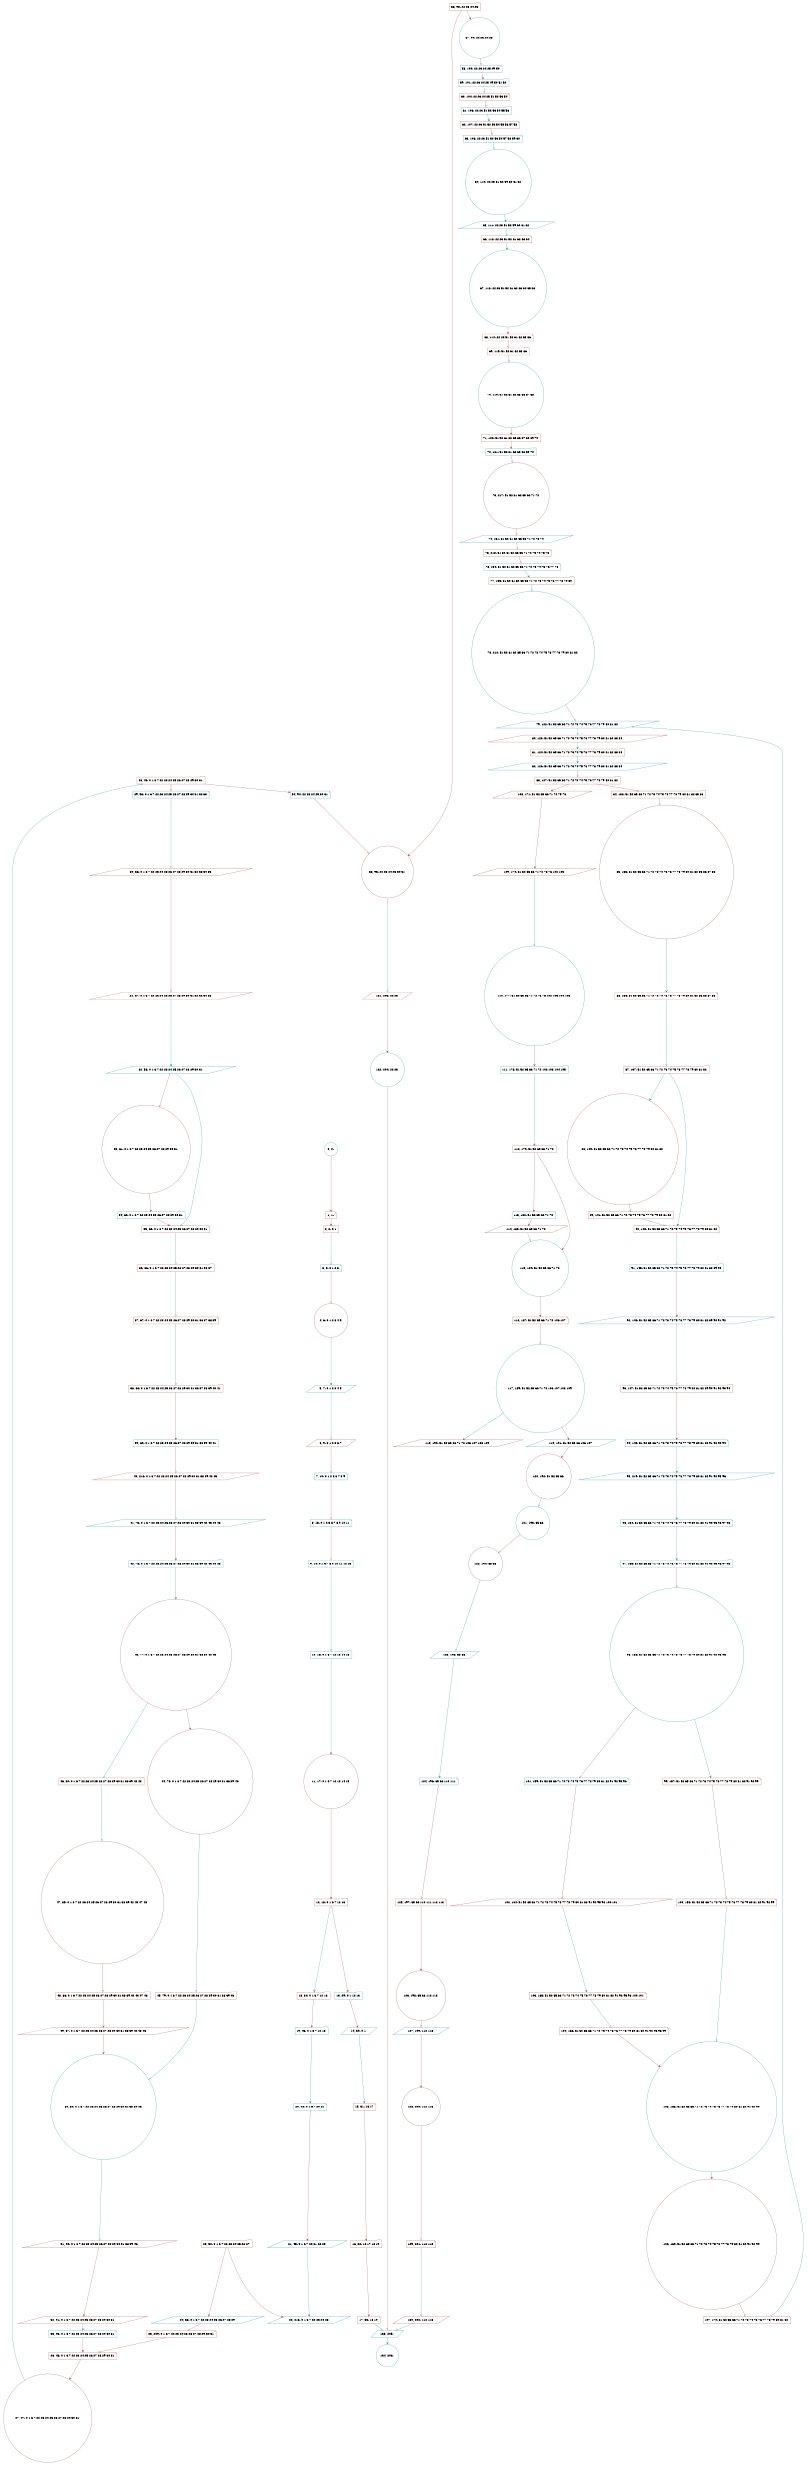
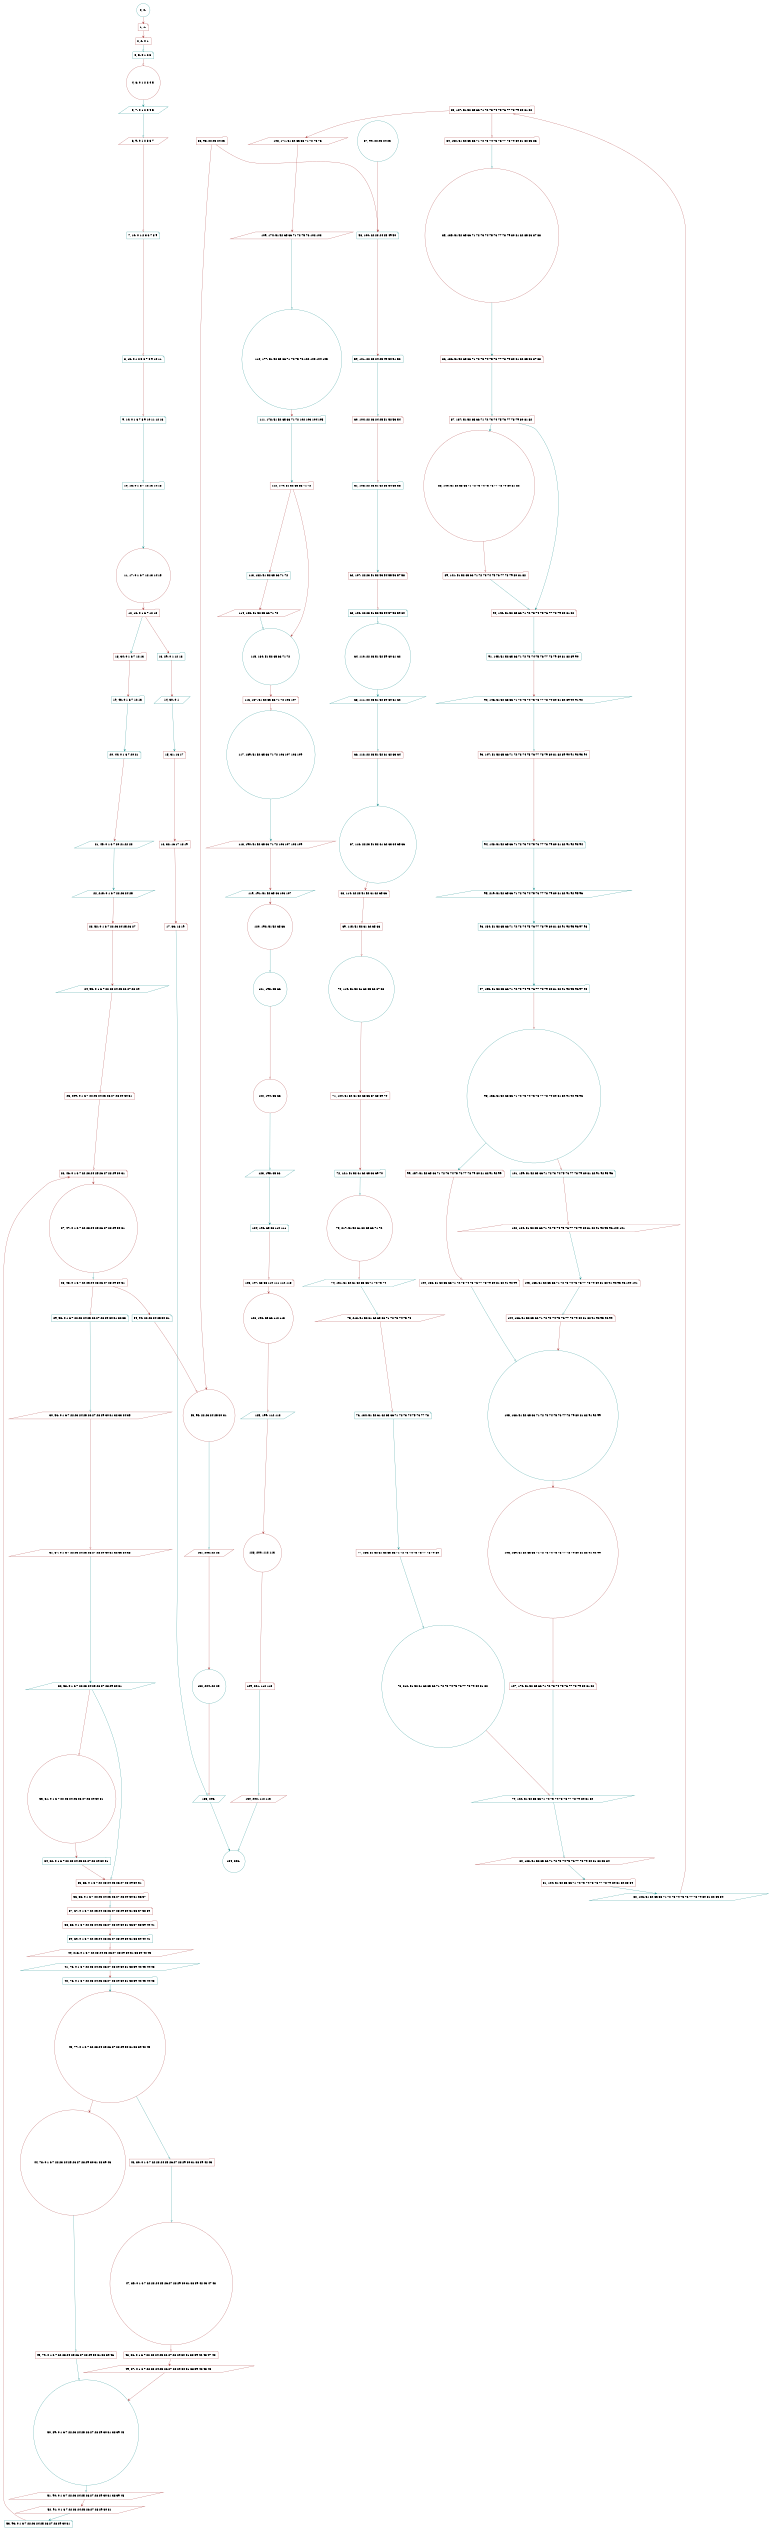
  digraph {
    node [color=brown shape=note]
    edge [arrowhead=onormal color=brown]
    n1 [color=teal label="0, 0: " shape=circle]
    n2 [label="1, 1: "]
    n3 [label="2, 2: 0 1 " shape=folder]
    n4 [color=teal label="3, 5: 0 1 2 3 "]
    n5 [label="4, 6: 0 1 2 3 4 5 " shape=circle]
    n6 [color=teal label="5, 7: 0 1 2 3 4 5 " shape=parallelogram]
    n7 [label="6, 9: 0 1 2 3 6 7 " shape=parallelogram]
    n8 [color=teal label="7, 10: 0 1 2 3 6 7 8 9 "]
    n9 [color=teal label="8, 13: 0 1 2 3 6 7 8 9 10 11 "]
    n10 [color=teal label="9, 14: 0 1 6 7 8 9 10 11 12 13 "]
    n11 [color=teal label="10, 16: 0 1 6 7 12 13 14 15 " shape=folder]
    n12 [label="11, 17: 0 1 6 7 12 13 14 15 " shape=circle]
    n13 [label="12, 18: 0 1 6 7 12 13 " shape=folder]
    n14 [color=teal label="13, 29: 0 1 12 13 " shape=folder]
    n15 [label="18, 34: 0 1 6 7 12 13 " shape=folder]
    n16 [color=teal label="14, 30: 0 1 " shape=parallelogram]
    n17 [color=teal label="19, 43: 0 1 6 7 12 13 " shape=folder]
    n18 [label="15, 31: 16 17 "]
    n19 [label="16, 32: 16 17 18 19 " shape=folder]
    n20 [label="17, 33: 18 19 "]
    n21 [color=teal label="133, 205: " shape=parallelogram]
    n22 [color=teal label="134, 206: " shape=circle]
    n23 [color=teal label="20, 44: 0 1 6 7 20 21 "]
    n24 [color=teal label="21, 45: 0 1 6 7 20 21 22 23 " shape=parallelogram]
    n25 [color=teal label="22, 215: 0 1 6 7 22 23 24 25 " shape=parallelogram]
    n26 [label="23, 52: 0 1 6 7 22 23 24 25 26 27 " shape=folder]
    n27 [color=teal label="24, 55: 0 1 6 7 22 23 24 25 26 27 28 29 " shape=parallelogram]
    n28 [label="25, 209: 0 1 6 7 22 23 24 25 26 27 28 29 30 31 "]
    n29 [label="26, 46: 0 1 6 7 22 23 24 25 26 27 28 29 30 31 "]
    n30 [label="27, 47: 0 1 6 7 22 23 24 25 26 27 28 29 30 31 " shape=circle]
    n31 [label="28, 48: 0 1 6 7 22 23 24 25 26 27 28 29 30 31 " shape=folder]
    n32 [color=teal label="29, 53: 0 1 6 7 22 23 24 25 26 27 28 29 30 31 32 33 "]
    n33 [color=teal label="54, 94: 22 23 24 25 30 31 "]
    n34 [label="30, 56: 0 1 6 7 22 23 24 25 26 27 28 29 30 31 32 33 34 35 " shape=parallelogram]
    n35 [label="55, 95: 22 23 24 25 30 31 " shape=circle]
    n36 [label="31, 57: 0 1 6 7 22 23 24 25 26 27 28 29 30 31 32 33 34 35 " shape=parallelogram]
    n37 [color=teal label="32, 58: 0 1 6 7 22 23 24 25 26 27 28 29 30 31 " shape=parallelogram]
    n38 [label="33, 61: 0 1 6 7 22 23 24 25 26 27 28 29 30 31 " shape=circle]
    n39 [label="35, 63: 0 1 6 7 22 23 24 25 26 27 28 29 30 31 "]
    n40 [color=teal label="34, 62: 0 1 6 7 22 23 24 25 26 27 28 29 30 31 " shape=folder]
    n41 [label="36, 66: 0 1 6 7 22 23 24 25 26 27 28 29 30 31 36 37 " shape=folder]
    n42 [label="37, 67: 0 1 6 7 22 23 24 25 26 27 28 29 30 31 36 37 38 39 "]
    n43 [label="38, 68: 0 1 6 7 22 23 24 25 26 27 28 29 30 31 36 37 38 39 40 41 " shape=folder]
    n44 [color=teal label="39, 69: 0 1 6 7 22 23 24 25 26 27 28 29 30 31 38 39 40 41 " shape=folder]
    n45 [label="40, 216: 0 1 6 7 22 23 24 25 26 27 28 29 30 31 38 39 42 43 " shape=parallelogram]
    n46 [color=teal label="41, 75: 0 1 6 7 22 23 24 25 26 27 28 29 30 31 38 39 42 43 44 45 " shape=parallelogram]
    n47 [color=teal label="42, 76: 0 1 6 7 22 23 24 25 26 27 28 29 30 31 38 39 42 43 44 45 " shape=folder]
    n48 [label="43, 77: 0 1 6 7 22 23 24 25 26 27 28 29 30 31 38 39 42 43 " shape=circle]
    n49 [label="44, 78: 0 1 6 7 22 23 24 25 26 27 28 29 30 31 38 39 46 " shape=circle]
    n50 [label="46, 80: 0 1 6 7 22 23 24 25 26 27 28 29 30 31 38 39 42 43 " shape=folder]
    n51 [label="45, 79: 0 1 6 7 22 23 24 25 26 27 28 29 30 31 38 39 46 " shape=folder]
    n52 [label="47, 85: 0 1 6 7 22 23 24 25 26 27 28 29 30 31 38 39 42 43 47 48 " shape=circle]
    n53 [color=teal label="50, 89: 0 1 6 7 22 23 24 25 26 27 28 29 30 31 38 39 46 " shape=circle]
    n54 [label="51, 90: 0 1 6 7 22 23 24 25 26 27 28 29 30 31 38 39 46 " shape=parallelogram]
    n55 [label="48, 86: 0 1 6 7 22 23 24 25 26 27 28 29 30 31 38 39 42 43 47 48 " shape=folder]
    n56 [label="49, 87: 0 1 6 7 22 23 24 25 26 27 28 29 30 31 38 39 42 43 46 " shape=parallelogram]
    n57 [label="52, 91: 0 1 6 7 22 23 24 25 26 27 28 29 30 31 " shape=parallelogram]
    n58 [color=teal label="53, 93: 0 1 6 7 22 23 24 25 26 27 28 29 30 31 "]
    n59 [label="131, 203: 22 23 " shape=parallelogram]
    n60 [label="56, 98: 22 23 24 25 " shape=folder]
    n61 [color=teal label="57, 99: 22 23 24 25 " shape=circle]
    n62 [color=teal label="132, 204: 22 23 " shape=circle]
    n63 [color=teal label="58, 100: 22 23 24 25 49 50 "]
    n64 [color=teal label="59, 101: 22 23 24 25 49 50 51 52 " shape=folder]
    n65 [label="60, 104: 22 23 24 25 51 52 53 54 "]
    n66 [color=teal label="61, 106: 22 23 51 52 53 54 55 56 " shape=folder]
    n67 [label="62, 107: 22 23 51 52 53 54 55 56 57 58 "]
    n68 [color=teal label="63, 108: 22 23 51 52 53 54 57 58 59 60 "]
    n69 [color=teal label="64, 110: 22 23 51 52 59 60 61 62 " shape=circle]
    n70 [color=teal label="65, 111: 22 23 51 52 59 60 61 62 " shape=parallelogram]
    n71 [label="66, 112: 22 23 51 52 61 62 63 64 "]
    n72 [color=teal label="67, 113: 22 23 51 52 61 62 63 64 65 66 " shape=circle]
    n73 [label="68, 114: 22 23 51 52 61 62 65 66 "]
    n74 [label="69, 115: 51 52 61 62 65 66 " shape=folder]
    n75 [color=teal label="70, 119: 51 52 61 62 65 66 67 68 " shape=circle]
    n76 [label="71, 120: 51 52 61 62 65 66 67 68 69 70 " shape=folder]
    n77 [color=teal label="72, 121: 51 52 61 62 65 66 69 70 " shape=folder]
    n78 [label="73, 217: 51 52 61 62 65 66 71 72 " shape=circle]
    n79 [color=teal label="74, 131: 51 52 61 62 65 66 71 72 73 74 " shape=parallelogram]
-   n80 [label="75, 218: 51 52 61 62 65 66 71 72 73 74 75 76 "]
+   n80 [label="75, 218: 51 52 61 62 65 66 71 72 73 74 75 76 " shape=parallelogram]
    n81 [color=teal label="76, 134: 51 52 61 62 65 66 71 72 73 74 75 76 77 78 "]
    n82 [label="77, 153: 51 52 61 62 65 66 71 72 73 74 75 76 77 78 79 80 " shape=folder]
    n83 [color=teal label="78, 212: 51 52 61 62 65 66 71 72 73 74 75 76 77 78 79 80 81 82 " shape=circle]
    n84 [color=teal label="79, 122: 51 52 65 66 71 72 73 74 75 76 77 78 79 80 81 82 " shape=parallelogram]
    n85 [label="80, 123: 51 52 65 66 71 72 73 74 75 76 77 78 79 80 81 82 83 84 " shape=parallelogram]
    n86 [label="81, 124: 51 52 65 66 71 72 73 74 75 76 77 78 79 80 81 82 83 84 " shape=folder]
    n87 [color=teal label="82, 126: 51 52 65 66 71 72 73 74 75 76 77 78 79 80 81 82 83 84 " shape=parallelogram]
    n88 [label="83, 127: 51 52 65 66 71 72 73 74 75 76 77 78 79 80 81 82 " shape=folder]
    n89 [label="84, 132: 51 52 65 66 71 72 73 74 75 76 77 78 79 80 81 82 85 86 " shape=folder]
    n90 [label="108, 171: 51 52 65 66 71 72 75 76 " shape=parallelogram]
    n91 [label="85, 135: 51 52 65 66 71 72 73 74 75 76 77 78 79 80 81 82 85 86 87 88 " shape=circle]
    n92 [label="109, 174: 51 52 65 66 71 72 75 76 102 103 " shape=parallelogram]
    n93 [label="86, 136: 51 52 65 66 71 72 73 74 75 76 77 78 79 80 81 82 85 86 87 88 "]
    n94 [label="87, 137: 51 52 65 66 71 72 73 74 75 76 77 78 79 80 81 82 " shape=folder]
    n95 [label="88, 140: 51 52 65 66 71 72 73 74 75 76 77 78 79 80 81 82 " shape=circle]
    n96 [label="90, 142: 51 52 65 66 71 72 73 74 75 76 77 78 79 80 81 82 "]
    n97 [label="89, 141: 51 52 65 66 71 72 73 74 75 76 77 78 79 80 81 82 " shape=folder]
    n98 [color=teal label="91, 145: 51 52 65 66 71 72 73 74 75 76 77 78 79 80 81 82 89 90 " shape=folder]
    n99 [color=teal label="92, 146: 51 52 65 66 71 72 73 74 75 76 77 78 79 80 81 82 89 90 91 92 " shape=parallelogram]
    n100 [label="93, 147: 51 52 65 66 71 72 73 74 75 76 77 78 79 80 81 82 89 90 91 92 93 94 " shape=folder]
    n101 [color=teal label="94, 148: 51 52 65 66 71 72 73 74 75 76 77 78 79 80 81 82 91 92 93 94 "]
    n102 [color=teal label="95, 219: 51 52 65 66 71 72 73 74 75 76 77 78 79 80 81 82 91 92 95 96 " shape=parallelogram]
    n103 [color=teal label="96, 154: 51 52 65 66 71 72 73 74 75 76 77 78 79 80 81 82 91 92 95 96 97 98 "]
    n104 [color=teal label="97, 155: 51 52 65 66 71 72 73 74 75 76 77 78 79 80 81 82 91 92 95 96 97 98 " shape=folder]
    n105 [color=teal label="98, 156: 51 52 65 66 71 72 73 74 75 76 77 78 79 80 81 82 91 92 95 96 " shape=circle]
    n106 [label="99, 157: 51 52 65 66 71 72 73 74 75 76 77 78 79 80 81 82 91 92 99 "]
    n107 [color=teal label="101, 159: 51 52 65 66 71 72 73 74 75 76 77 78 79 80 81 82 91 92 95 96 "]
    n108 [label="100, 158: 51 52 65 66 71 72 73 74 75 76 77 78 79 80 81 82 91 92 99 "]
    n109 [label="102, 164: 51 52 65 66 71 72 73 74 75 76 77 78 79 80 81 82 91 92 95 96 100 101 " shape=parallelogram]
    n110 [color=teal label="105, 168: 51 52 65 66 71 72 73 74 75 76 77 78 79 80 81 82 91 92 99 " shape=circle]
    n111 [label="106, 169: 51 52 65 66 71 72 73 74 75 76 77 78 79 80 81 82 91 92 99 " shape=circle]
    n112 [label="103, 165: 51 52 65 66 71 72 73 74 75 76 77 78 79 80 81 82 91 92 95 96 100 101 "]
    n113 [label="104, 166: 51 52 65 66 71 72 73 74 75 76 77 78 79 80 81 82 91 92 95 96 99 "]
    n114 [label="107, 170: 51 52 65 66 71 72 73 74 75 76 77 78 79 80 81 82 "]
    n115 [color=teal label="110, 177: 51 52 65 66 71 72 75 76 102 103 104 105 " shape=circle]
    n116 [color=teal label="111, 178: 51 52 65 66 71 72 102 103 104 105 " shape=folder]
    n117 [label="112, 179: 51 52 65 66 71 72 " shape=folder]
    n118 [color=teal label="113, 182: 51 52 65 66 71 72 " shape=folder]
    n119 [color=teal label="115, 184: 51 52 65 66 71 72 " shape=circle]
    n120 [label="114, 183: 51 52 65 66 71 72 " shape=parallelogram]
    n121 [label="116, 187: 51 52 65 66 71 72 106 107 "]
    n122 [color=teal label="117, 189: 51 52 65 66 71 72 106 107 108 109 " shape=circle]
    n123 [label="118, 190: 51 52 65 66 71 72 106 107 108 109 " shape=parallelogram]
    n124 [color=teal label="119, 191: 51 52 65 66 106 107 " shape=parallelogram]
    n125 [label="120, 192: 51 52 65 66 " shape=circle]
    n126 [color=teal label="121, 193: 65 66 " shape=circle]
    n127 [label="122, 194: 65 66 " shape=circle]
    n128 [color=teal label="123, 195: 65 66 " shape=parallelogram]
    n129 [color=teal label="124, 196: 65 66 110 111 "]
    n130 [label="125, 197: 65 66 110 111 112 113 "]
    n131 [label="126, 198: 65 66 112 113 " shape=circle]
-   n132 [color=teal label="127, 199: 112 113 " shape=parallelogram]
+   n132 [color=teal label="125, 199: 112 113" shape=parallelogram]
    n133 [label="128, 200: 112 113 " shape=circle]
    n134 [label="129, 201: 112 113 "]
    n135 [label="130, 202: 112 113 " shape=parallelogram]
    n1 -> n2 [arrowhead=vee]
    n2 -> n3 [arrowhead=vee]
    n3 -> n4 [color=teal]
    n4 -> n5
    n5 -> n6 [arrowhead=vee color=teal]
    n6 -> n7 [color=teal]
    n7 -> n8
    n8 -> n9
    n9 -> n10
    n10 -> n11 [color=teal]
    n11 -> n12 [arrowhead=vee color=teal]
    n12 -> n13 [arrowhead=vee]
    n13 -> n14 [arrowhead=vee]
    n13 -> n15 [arrowhead=vee color=teal]
    n14 -> n16 [arrowhead=vee]
    n15 -> n17 [arrowhead=vee]
    n16 -> n18 [arrowhead=vee color=teal]
    n17 -> n23 [arrowhead=vee color=teal]
    n18 -> n19 [arrowhead=vee]
    n19 -> n20 [arrowhead=vee]
    n20 -> n21 [color=teal]
    n21 -> n22 [arrowhead=vee color=teal]
    n23 -> n24 [arrowhead=vee]
    n24 -> n25 [arrowhead=vee color=teal]
-   n26 -> n25 [arrowhead=vee]
+   n25 -> n26 [arrowhead=vee]
    n26 -> n27 [arrowhead=vee]
    n27 -> n28
    n28 -> n29
    n29 -> n30 [arrowhead=vee]
    n30 -> n31 [color=teal]
    n31 -> n32
    n31 -> n33 [arrowhead=vee]
    n32 -> n34 [color=teal]
    n33 -> n35
    n34 -> n36
    n35 -> n59 [color=teal]
    n36 -> n37 [arrowhead=vee color=teal]
    n37 -> n38
    n37 -> n39 [color=teal]
    n38 -> n40 [arrowhead=vee]
    n39 -> n41 [color=teal]
    n40 -> n39 [arrowhead=vee]
    n41 -> n42 [color=teal]
    n42 -> n43 [color=teal]
    n43 -> n44 [arrowhead=vee]
    n44 -> n45
    n45 -> n46
    n46 -> n47 [arrowhead=vee]
    n47 -> n48 [arrowhead=vee color=teal]
    n48 -> n49 [arrowhead=vee]
    n48 -> n50 [color=teal]
    n49 -> n51 [color=teal]
    n50 -> n52 [color=teal]
    n51 -> n53 [color=teal]
    n52 -> n55
    n53 -> n54 [color=teal]
    n54 -> n57 [arrowhead=vee]
    n55 -> n56 [arrowhead=vee]
    n56 -> n53 [arrowhead=vee]
    n57 -> n58 [arrowhead=vee color=teal]
    n58 -> n29 [arrowhead=vee]
    n59 -> n62 [arrowhead=vee]
    n60 -> n35 [arrowhead=vee]
-   n60 -> n61 [arrowhead=vee]
+   n60 -> n63 [arrowhead=vee]
    n61 -> n63
    n62 -> n21
    n63 -> n64 [arrowhead=vee]
    n64 -> n65 [color=teal]
    n65 -> n66
    n66 -> n67 [arrowhead=vee color=teal]
    n67 -> n68
    n68 -> n69 [color=teal]
    n69 -> n70 [arrowhead=vee color=teal]
    n70 -> n71 [color=teal]
    n71 -> n72 [arrowhead=vee color=teal]
    n72 -> n73 [arrowhead=vee]
    n73 -> n74
    n74 -> n75
    n75 -> n76 [arrowhead=vee]
    n76 -> n77 [arrowhead=vee]
    n77 -> n78 [color=teal]
    n78 -> n79
    n79 -> n80 [color=teal]
    n80 -> n81
    n81 -> n82 [arrowhead=vee color=teal]
    n82 -> n83 [color=teal]
    n83 -> n84
    n84 -> n85 [color=teal]
    n85 -> n86 [arrowhead=vee color=teal]
    n86 -> n87 [arrowhead=vee color=teal]
    n87 -> n88
    n88 -> n89
    n88 -> n90 [arrowhead=vee]
    n89 -> n91 [color=teal]
    n90 -> n92 [arrowhead=vee]
    n91 -> n93 [arrowhead=vee color=teal]
    n92 -> n115 [color=teal]
    n93 -> n94 [color=teal]
    n94 -> n95 [arrowhead=vee color=teal]
    n94 -> n96 [arrowhead=vee color=teal]
    n95 -> n97
    n96 -> n98 [color=teal]
    n97 -> n96 [color=teal]
    n98 -> n99 [arrowhead=vee]
    n99 -> n100 [color=teal]
    n100 -> n101 [arrowhead=vee]
    n101 -> n102 [arrowhead=vee color=teal]
    n102 -> n103 [arrowhead=vee color=teal]
    n103 -> n104 [arrowhead=vee color=teal]
    n104 -> n105
    n105 -> n106 [arrowhead=vee color=teal]
    n105 -> n107
    n106 -> n108
    n107 -> n109
    n108 -> n110 [color=teal]
    n109 -> n112 [arrowhead=vee color=teal]
    n110 -> n111 [arrowhead=vee]
    n111 -> n114
    n112 -> n113 [color=teal]
    n113 -> n110 [arrowhead=vee]
    n114 -> n84 [color=teal]
    n115 -> n116 [arrowhead=vee]
    n116 -> n117 [arrowhead=vee color=teal]
    n117 -> n118 [arrowhead=vee]
    n117 -> n119 [arrowhead=vee]
    n118 -> n120 [arrowhead=vee]
    n119 -> n121 [arrowhead=vee]
    n120 -> n119 [color=teal]
    n121 -> n122
    n122 -> n123 [arrowhead=vee color=teal]
-   n122 -> n124 [arrowhead=vee]
+   n123 -> n124 [arrowhead=vee]
    n124 -> n125 [arrowhead=vee]
    n125 -> n126 [color=teal]
    n126 -> n127
    n127 -> n128 [color=teal]
    n128 -> n129 [arrowhead=vee color=teal]
    n129 -> n130
    n130 -> n131 [arrowhead=vee]
    n131 -> n132
    n132 -> n133 [arrowhead=vee]
    n133 -> n134
    n134 -> n135 [color=teal]
-   n135 -> n21 [color=teal]
+   n135 -> n22 [color=teal]
  }
